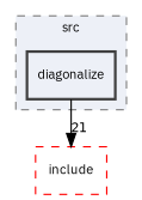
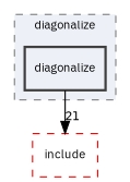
  digraph {
    compound=true
    fontname="IBM Plex Sans"
    node [fillcolor="#edf0f7" fontname="IBM Plex Sans" fontsize=10 shape=box]
    n1 [color=grey25 label=diagonalize style="filled,bold,"]
    n2 [color=red label=include style="dashed,"]
    subgraph cluster_1 {
      bgcolor="#edf0f7"
      fontsize=10
-     label=src
+     label=diagonalize
      pencolor=grey50
      style="filled,dashed,"
      n1
    }
    n1 -> n2 [fontname="IBM Plex Sans" fontsize=10 headlabel=21 labeldistance=1.5 labelfontname=Helvetica labelfontsize=10]
  }
